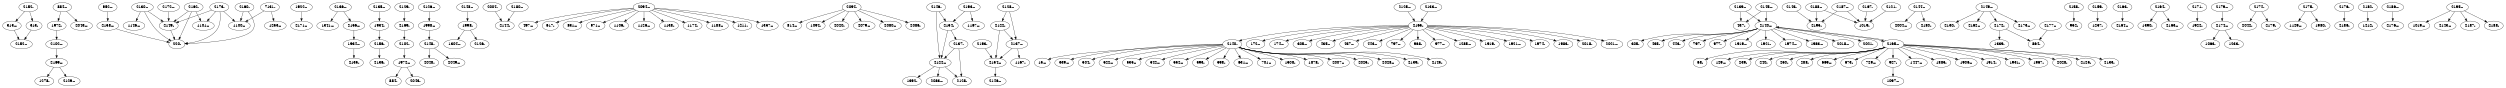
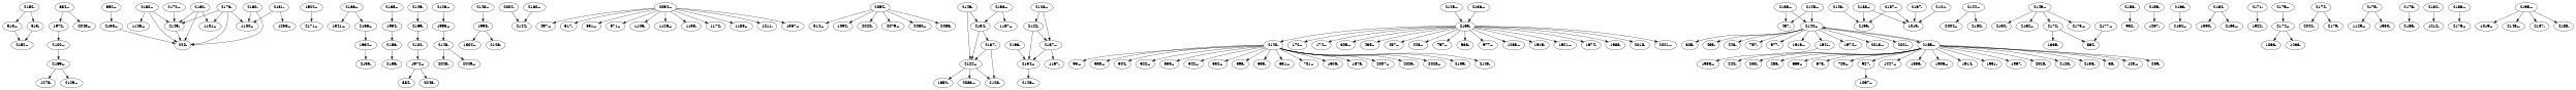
  digraph {
    k=96
    n=10
    s=1000
    edge [d=-65 e=40.4 n=17]
    "313+"
    "2152+"
    "313-"
    "884+"
    "1972-"
    "2043+"
    "2102+"
    "2169+"
    "952+"
    "2158+"
    "220-"
    "1922+"
    "2171+"
    "1934+"
    "2135-"
    "1934-"
    "2156-"
    "2136-"
    "1972+"
    "884-"
    "2043-"
    "1278-"
    "2129+"
    "1998+"
    "2148-"
    "2048-"
    "2049+"
    "1998-"
    "1304+"
    "2126-"
    "2004-"
    "2144-"
    "2094+"
    "497+"
    n35 [label="617-"]
    "831+"
    "971+"
    "1106-"
    "1126+"
    "1138-"
    "1174-"
    "1188+"
    "1211-"
    "1357+"
    "2094-"
    "814+"
    "1094-"
    "2020-"
    "2079+"
    "2080+"
    "2086-"
    "2102-"
    "2122+"
    "1392-"
    "2083+"
    "2128-"
    "2122-"
    "2137+"
    "2154+"
    "1167-"
    "2146+"
    "2193-"
    "2125+"
    "2165-"
    "2140-"
    "172+"
    "174+"
    "305+"
    "435+"
    "437+"
    "443+"
    "797+"
    "968-"
    "977+"
    "1285+"
    "1919-"
    "1921+"
    "1974-"
    "1983-"
    "2018-"
    "2021+"
-   "15+"
+   "15+" [label="95+"]
    "339+"
    "504-"
    "522+"
    "535+"
    "542+"
    "552+"
    "593-"
    "598-"
    "631+"
    "701+"
    "1508-"
    "1878-"
    "2007+"
    "2025-"
    "2028+"
    "2139-"
    "2145-"
    "2126+"
    "2128+"
    "2129-"
    "2169-"
    "2130+"
    "1146+"
    "2149-"
-   "2131-" [label="7131-"]
+   "2131-"
    "1100+"
    "1253+"
    "2133+"
    "2135+"
    "2136+"
    "1341+"
    "2156+"
    "2137-"
    "2139+"
    "437-"
    "2140+"
    "305-"
    "435-"
    "443-"
    "797-"
    "977-"
    "1919+"
    "1921-"
    "1974+"
    "1983+"
    "2018+"
    "2021-"
    "2165+"
    "68-"
    "129+"
    "239-"
    "240-"
    "250-"
    "288-"
    n137 [label="669+"]
    "673-"
    "729+"
    "927-"
    "1447+"
    "1885-"
    "1906+"
    "1914-"
    "1931-"
    "1967-"
    "2028-"
    "2125-"
    "2133-"
    "1097+"
    "2143-"
    "2195-"
    "2144+"
    "2004+"
    "2180-"
    "2145+"
    "2146-"
    "2154-"
    "2148+"
    "2149+"
    "2130-"
    "2162+"
    "2172-"
    "2173+"
    "864-"
    "1339-"
    "2152-"
    "2158-"
    "952-"
    "2159-"
    "1257-"
    "2160-"
    n173 [label="2121-"]
    "1019-"
    "2162-"
    "1101+"
    "2163-"
    "2164+"
    "2164-"
    "1390-"
    "2163+"
    "2167-"
    "2171-"
    "1922-"
    "2172+"
    "2173-"
    "2174+"
    "1063-"
    "1233-"
    "2174-"
    "2042-"
    "2179-"
    "2175-"
    "1129+"
    "1980-"
    "2176-"
    "2186-"
    "2177+"
    "2179+"
    "2180+"
    "2182-"
    "1212-"
    "2186+"
    "2176+"
    "2187+"
    "2188+"
    "2193+"
    "1167+"
    "2195+"
    "1019+"
    "2143+"
    "2187-"
    "2188-"
    "313+" -> "2152+" [d=-61730 e=44.5 n=14]
    "313-" -> "2152+" [d=-61790 e=48.0 n=12]
    "884+" -> "1972-" [d=-261 e=36.3 n=21]
    "884+" -> "2043+" [d=-257 e=24.0 n=48]
    "1972-" -> "2102+" [d=-272 e=33.3 n=25]
    "2102+" -> "2169+" [d=-282 e=32.0 n=27]
    "2169+" -> "1278-" [d=-235 e=46.2 n=13]
    "2169+" -> "2129+" [d=-188 e=41.6 n=16]
    "952+" -> "2158+" [d=-317 e=33.3 n=25]
    "2158+" -> "220-" [d=-247 e=20.5 n=66]
    "1922+" -> "2171+" [d=-243 e=30.9 n=29]
    "1934+" -> "2135-" [d=-235 e=28.1 n=35]
    "1934-" -> "2156-" [d=-195 e=26.3 n=40]
    "2156-" -> "2136-" [d=-85 e=39.2 n=18]
    "1972+" -> "884-" [d=-261 e=36.3 n=21]
    "1972+" -> "2043-" [d=-237 e=28.5 n=34]
    "1998+" -> "2148-" [d=-212]
    "2148-" -> "2048-" [d=-166 e=34.7 n=23]
    "2148-" -> "2049+" [d=-138 e=46.2 n=13]
    "1998-" -> "1304+" [d=-199 e=52.6 n=10]
    "1998-" -> "2126-" [d=-208 e=30.4 n=30]
    "2004-" -> "2144-" [d=-3133 e=28.5 n=34]
    "2094+" -> "497+" [d=-88 e=25.4 n=43]
    "2094+" -> n35 [d=-101 e=26.0 n=41]
    "2094+" -> "831+" [d=-233 e=17.4 n=91]
    "2094+" -> "971+" [d=-191 e=22.0 n=57]
    "2094+" -> "1106-" [d=-96 e=29.0 n=33]
    "2094+" -> "1126+" [d=-255 e=33.3 n=25]
    "2094+" -> "1138-" [d=-97 e=27.0 n=38]
    "2094+" -> "1174-" [d=-109 e=30.4 n=30]
    "2094+" -> "1188+" [d=-139 e=46.2 n=13]
    "2094+" -> "1211-" [d=-94 e=27.0 n=38]
    "2094+" -> "1357+" [d=-151 e=31.4 n=28]
    "2094-" -> "814+" [d=-195 e=24.5 n=46]
    "2094-" -> "1094-" [d=-132 e=22.6 n=54]
    "2094-" -> "2020-" [d=-160 e=17.5 n=90]
    "2094-" -> "2079+" [d=-166 e=30.4 n=30]
    "2094-" -> "2080+" [d=-202 e=30.9 n=29]
    "2094-" -> "2086-" [d=-156 e=15.6 n=114]
    "2102-" -> "1972+" [d=-272 e=33.3 n=25]
    "2122+" -> "1392-" [d=-162 e=48.0 n=12]
    "2122+" -> "2083+" [d=-245 e=52.6 n=10]
    "2122+" -> "2128-" [d=-44998 e=44.5 n=14]
    "2122-" -> "2137+" [d=-4199 e=48.0 n=12]
    "2122-" -> "2154+" [d=-394 e=37.2 n=20]
    "2137+" -> "2154+" [d=-241 e=27.0 n=38]
    "2137+" -> "1167-" [d=-260 e=33.3 n=25]
    "2154+" -> "2146+" [d=-131521 e=43.0 n=15]
    "2193-" -> "2154+" [d=-131448]
    "2125+" -> "2165-" [d=-6988 e=48.0 n=12]
    "2165-" -> "2140-" [d=-38 e=15.1 n=122]
    "2165-" -> "172+" [d=-47 e=17.3 n=93]
    "2165-" -> "174+" [e=31.4 n=28]
    "2165-" -> "305+" [d=-32 e=8.5 n=387]
    "2165-" -> "435+" [d=-2 e=21.9 n=58]
    "2165-" -> "437+" [d=-12 e=13.4 n=155]
    "2165-" -> "443+" [d=4 e=32.6 n=26]
    "2165-" -> "797+" [d=-12 e=21.0 n=63]
    "2165-" -> "968-" [d=-103 e=39.2 n=18]
    "2165-" -> "977+" [d=24 e=34.7 n=23]
    "2165-" -> "1285+" [d=-108 e=46.2 n=13]
    "2165-" -> "1919-" [d=-44 e=10.7 n=244]
    "2165-" -> "1921+" [d=-36 e=10.1 n=270]
    "2165-" -> "1974-" [d=-51 e=9.0 n=339]
    "2165-" -> "1983-" [d=-16 e=22.9 n=53]
    "2165-" -> "2018-" [d=-19 e=20.8 n=64]
    "2165-" -> "2021+" [d=-33 e=10.7 n=240]
    "2140-" -> "15+" [d=-4110 e=50.2 n=11]
    "2140-" -> "339+" [d=-4127 e=37.2 n=20]
    "2140-" -> "504-" [d=-4144 e=26.3 n=40]
    "2140-" -> "522+" [d=-4142 e=11.8 n=198]
    "2140-" -> "535+" [d=-4137 e=18.6 n=80]
    "2140-" -> "542+" [d=-4136 e=34.7 n=23]
    "2140-" -> "552+" [d=-4119 e=12.5 n=176]
    "2140-" -> "593-" [d=-4137 e=16.4 n=103]
    "2140-" -> "598-" [d=-4147 e=26.3 n=40]
    "2140-" -> "631+" [d=-4083 e=37.2 n=20]
    "2140-" -> "701+" [d=-4136 e=10.8 n=239]
    "2140-" -> "1508-" [d=-4140 e=48.0 n=12]
    "2140-" -> "1878-" [d=-4130]
    "2140-" -> "2007+" [d=-4140 e=13.5 n=151]
    "2140-" -> "2025-" [d=-4122 e=28.5 n=34]
    "2140-" -> "2028+" [d=-4229 e=38.2 n=19]
    "2140-" -> "2139-" [d=-4265 e=23.1 n=52]
    "2140-" -> "2145-" [d=-4303 e=43.0 n=15]
    "2126+" -> "1998+" [d=-208 e=30.4 n=30]
    "2128+" -> "2122-" [d=-44998 e=44.5 n=14]
    "2128+" -> "2137+" [d=-3752 e=32.6 n=26]
    "2129-" -> "2169-" [d=-188 e=41.6 n=16]
    "2169-" -> "2102-" [d=-282 e=32.0 n=27]
    "2130+" -> "220-" [d=-149 e=52.6 n=10]
    "2130+" -> "1146+" [d=-205 e=38.2 n=19]
    "2130+" -> "2149-" [d=-565018 e=36.3 n=21]
    "2149-" -> "220-" [d=-324 e=21.1 n=62]
    "2131-" -> "1100+" [d=-180 e=43.0 n=15]
    "2131-" -> "1253+" [d=-160 e=43.0 n=15]
    "2133+" -> "2165-" [d=-7079 e=21.9 n=58]
    "2135+" -> "1934-" [d=-235 e=28.1 n=35]
    "2136+" -> "1341+" [d=-93 e=52.6 n=10]
    "2136+" -> "2156+" [d=-85 e=39.2 n=18]
    "2156+" -> "1934+" [d=-195 e=26.3 n=40]
    "2137-" -> "2122+" [d=-4199 e=48.0 n=12]
    "2137-" -> "2128-" [d=-3752 e=32.6 n=26]
    "2139+" -> "437-" [d=-79 e=46.2 n=13]
    "2139+" -> "2140+" [d=-4265 e=23.1 n=52]
    "2140+" -> "305-" [d=-54 e=16.2 n=106]
    "2140+" -> "435-" [d=-66 e=20.6 n=65]
    "2140+" -> "443-" [d=-47 e=15.4 n=117]
    "2140+" -> "797-" [e=16.9 n=97]
    "2140+" -> "977-" [d=-77 e=13.9 n=144]
    "2140+" -> "1919+" [d=-54 e=12.3 n=184]
    "2140+" -> "1921-" [d=-66 e=9.9 n=283]
    "2140+" -> "1974+" [d=-26 e=15.0 n=123]
-   "2140+" -> "1983+" [d=-51 e=14.5 n=131]
+   "1921-" -> "1983+" [d=-51 e=14.5 n=131]
    "2140+" -> "2018+" [d=-25 e=20.2 n=68]
    "2140+" -> "2021-" [d=-47 e=11.2 n=221]
    "2140+" -> "2165+" [d=-38 e=15.1 n=122]
    "2165+" -> "2140+" [d=-10973 e=38.2 n=19]
    "2165+" -> "68-" [d=-6816 e=10.7 n=242]
    "2165+" -> "129+" [d=-6833 e=8.9 n=346]
    "2165+" -> "239-" [d=-6833 e=24.5 n=46]
    "2165+" -> "240-" [d=-6802 e=44.5 n=14]
    "2165+" -> "250-" [d=-6832 e=9.9 n=284]
    "2165+" -> "288-" [d=-6794 e=26.3 n=40]
    "2165+" -> n137 [d=-6831 e=12.3 n=183]
    "2165+" -> "673-" [d=-6816 e=11.7 n=203]
    "2165+" -> "729+" [d=-6839 e=21.7 n=59]
    "2165+" -> "927-" [d=-6820 e=18.5 n=81]
    "2165+" -> "1447+" [d=-6899 e=29.4 n=32]
    "2165+" -> "1885-" [d=-6808 e=15.1 n=121]
    "2165+" -> "1906+" [d=-6810 e=19.9 n=70]
    "2165+" -> "1914-" [d=-6816]
    "2165+" -> "1931-" [d=-6837 e=10.4 n=254]
    "2165+" -> "1967-" [d=-6850 e=8.6 n=374]
    "2165+" -> "2028-" [d=-6898 e=29.4 n=32]
    "2165+" -> "2125-" [d=-6988 e=48.0 n=12]
    "2165+" -> "2133-" [d=-7079 e=21.9 n=58]
    "927-" -> "1097+" [d=-6906]
    "2143-" -> "2195-" [d=-177 e=30.9 n=29]
    "2144+" -> "2004+" [d=-3133 e=28.5 n=34]
    "2144+" -> "2180-" [d=-237 e=36.3 n=21]
    "2145+" -> "437-" [d=-56 e=7.0 n=562]
    "2145+" -> "2140+" [d=-4303 e=43.0 n=15]
    "2146-" -> "2122+" [d=-215 e=29.9 n=31]
    "2146-" -> "2154-" [d=-131521 e=43.0 n=15]
    "2154-" -> "2122+" [d=-394 e=37.2 n=20]
    "2154-" -> "2137-" [d=-241 e=27.0 n=38]
    "2148+" -> "1998-" [d=-212]
    "2149+" -> "2130-" [d=-565018 e=36.3 n=21]
    "2149+" -> "2162+" [d=-564922 e=44.5 n=14]
    "2149+" -> "2172-" [d=-565205]
    "2149+" -> "2173+" [d=-564929 e=52.6 n=10]
    "2172-" -> "864-" [d=-141 e=41.6 n=16]
    "2172-" -> "1339-" [d=-223 e=52.6 n=10]
    "2152-" -> "313+" [d=-61790 e=48.0 n=12]
    "2152-" -> "313-" [d=-61730 e=44.5 n=14]
    "2158-" -> "952-" [d=-317 e=33.3 n=25]
    "2159-" -> "1257-" [d=-198 e=30.4 n=30]
    "2160-" -> "220-" [d=-176 e=37.2 n=20]
    "2160-" -> "1100+" [e=39.2 n=18]
    n173 -> "1019-" [d=-225]
    "2162-" -> "220-" [d=-229 e=50.2 n=11]
    "2162-" -> "2149-" [d=-564922 e=44.5 n=14]
    "2162-" -> "1101+" [d=-161 e=46.2 n=13]
    "2163-" -> "2164+" [d=-356 e=30.9 n=29]
    "2164-" -> "1390-" [d=-58607 e=30.9 n=29]
    "2164-" -> "2163+" [d=-356 e=30.9 n=29]
    "2167-" -> "1019-" [d=-244 e=50.2 n=11]
    "2171-" -> "1922-" [d=-243 e=30.9 n=29]
    "2172+" -> "2149-" [d=-565205]
    "2173-" -> "220-" [d=-89 e=52.6 n=10]
    "2173-" -> "2149-" [d=-564929 e=52.6 n=10]
    "2173-" -> "1100+" [d=-98 e=50.2 n=11]
    "2173-" -> "1101+" [d=-109 e=44.5 n=14]
    "2174+" -> "1063-" [d=-80 e=50.2 n=11]
    "2174+" -> "1233-" [d=-264 e=29.0 n=33]
    "2174-" -> "2042-" [e=52.6 n=10]
    "2174-" -> "2179-" [d=-172 e=29.9 n=31]
    "2175-" -> "1129+" [d=-220 e=50.2 n=11]
    "2175-" -> "1980-" [d=-222 e=37.2 n=20]
    "2176-" -> "2186-" [d=-277 e=26.0 n=41]
    "2177+" -> "864-" [d=-248 e=46.2 n=13]
    "2179+" -> "2174+" [d=-172 e=29.9 n=31]
    "2180+" -> "2144-" [d=-237 e=36.3 n=21]
    "2182-" -> "1212-" [d=-8715 e=50.2 n=11]
    "2186+" -> "2176+" [d=-277 e=26.0 n=41]
    "2187+" -> "2195-" [d=-177199 e=48.0 n=12]
    "2187+" -> "1019-" [d=-219]
    "2188+" -> "2195-" [d=-177170 e=52.6 n=10]
    "2188+" -> "1019-" [d=-135 e=34.0 n=24]
    "2193+" -> "2154-" [d=-131448]
    "2193+" -> "1167+" [d=-191 e=32.0 n=27]
    "2195+" -> "1019+" [d=-177125 e=41.6 n=16]
    "2195+" -> "2143+" [d=-177 e=30.9 n=29]
    "2195+" -> "2187-" [d=-177199 e=48.0 n=12]
    "2195+" -> "2188-" [d=-177170 e=52.6 n=10]
  }
